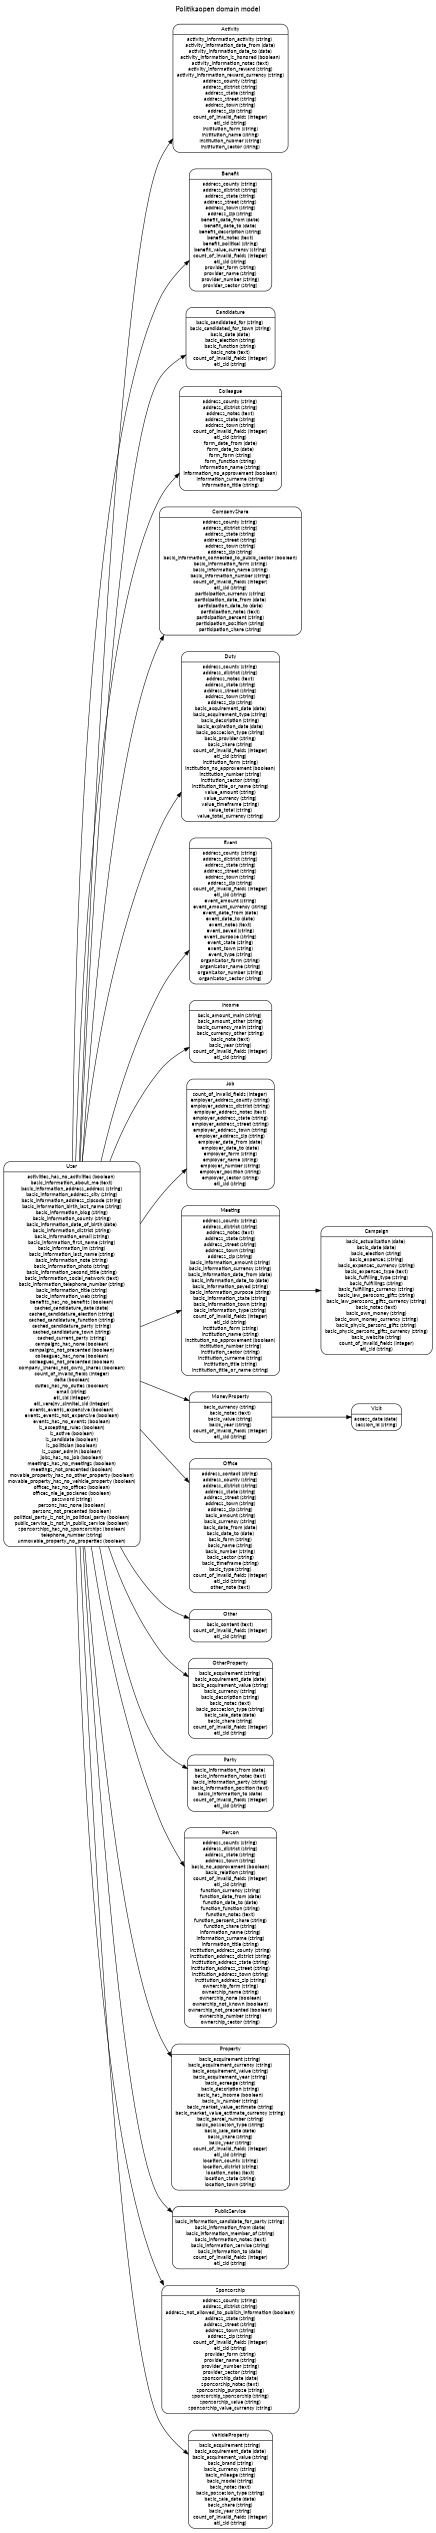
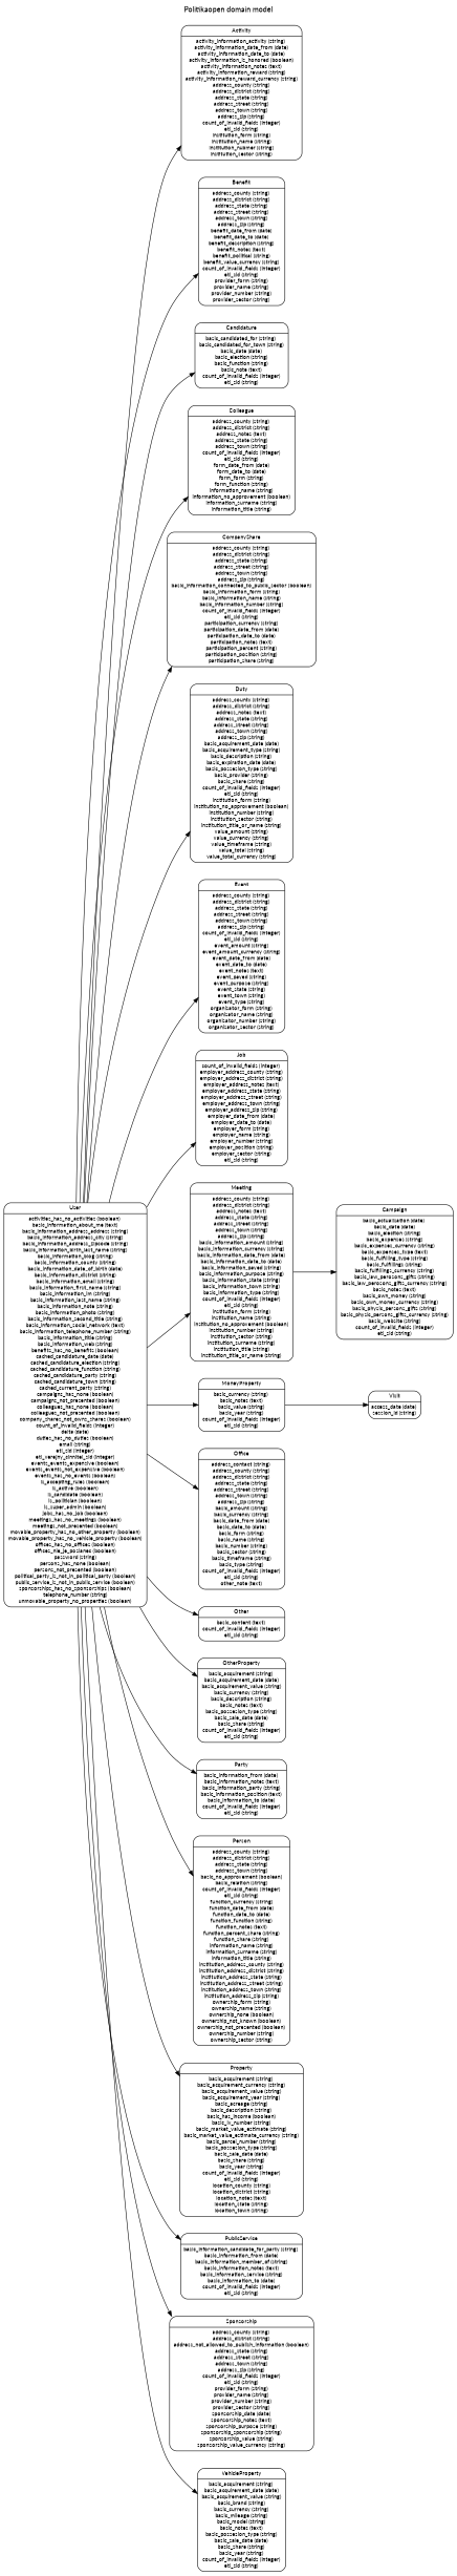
  digraph {
    concentrate=true
    fontname=Lato
    fontsize=13
    label="Politikaopen domain model\n\n"
    labelloc=t
    nodesep=0.4
    rankdir=LR
    ranksep=0.5
    node [fontname=Lato fontsize=10 margin="0.07,0.05" penwidth=1.0 shape=Mrecord]
    edge [arrowhead=normal arrowsize=0.9 arrowtail=none dir=both fontname=Lato fontsize=7 labelangle=32 labeldistance=1.8 penwidth=1.0 weight=2]
    n1 [label="Activity| {  activity_information_activity (string) \n  activity_information_date_from (date) \n  activity_information_date_to (date) \n  activity_information_is_honored (boolean) \n  activity_information_notes (text) \n  activity_information_reward (string) \n  activity_information_reward_currency (string) \n  address_county (string) \n  address_district (string) \n  address_state (string) \n  address_street (string) \n  address_town (string) \n  address_zip (string) \n  count_of_invalid_fields (integer) \n  etl_sid (string) \n  institution_form (string) \n  institution_name (string) \n  institution_nubmer (string) \n  institution_sector (string) \n  } "]
    n2 [label="Benefit| {  address_county (string) \n  address_district (string) \n  address_state (string) \n  address_street (string) \n  address_town (string) \n  address_zip (string) \n  benefit_date_from (date) \n  benefit_date_to (date) \n  benefit_description (string) \n  benefit_notes (text) \n  benefit_political (string) \n  benefit_value_currency (string) \n  count_of_invalid_fields (integer) \n  etl_sid (string) \n  provider_form (string) \n  provider_name (string) \n  provider_number (string) \n  provider_sector (string) \n  } "]
    n3 [label="Campaign| {  basic_actualisation (date) \n  basic_date (date) \n  basic_election (string) \n  basic_expenses (string) \n  basic_expenses_currency (string) \n  basic_expenses_type (text) \n  basic_fulfilling_type (string) \n  basic_fulfillings (string) \n  basic_fulfillings_currency (string) \n  basic_law_perosons_gifts (string) \n  basic_law_perosons_gifts_currency (string) \n  basic_notes (text) \n  basic_own_money (string) \n  basic_own_money_currency (string) \n  basic_physic_persons_gifts (string) \n  basic_physic_persons_gifts_currency (string) \n  basic_website (string) \n  count_of_invalid_fields (integer) \n  etl_sid (string) \n  } "]
    n4 [label="Candidature| {  basic_candidated_for (string) \n  basic_candidated_for_town (string) \n  basic_date (date) \n  basic_election (string) \n  basic_function (string) \n  basic_note (text) \n  count_of_invalid_fields (integer) \n  etl_sid (string) \n  } "]
    n5 [label="Colleague| {  address_county (string) \n  address_district (string) \n  address_notes (text) \n  address_state (string) \n  address_town (string) \n  count_of_invalid_fields (integer) \n  etl_sid (string) \n  form_date_from (date) \n  form_date_to (date) \n  form_form (string) \n  form_function (string) \n  information_name (string) \n  information_no_approvement (boolean) \n  information_surname (string) \n  information_title (string) \n  } "]
    n6 [label="CompanyShare| {  address_county (string) \n  address_district (string) \n  address_state (string) \n  address_street (string) \n  address_town (string) \n  address_zip (string) \n  basic_information_connected_to_public_sector (boolean) \n  basic_information_form (string) \n  basic_information_name (string) \n  basic_information_number (string) \n  count_of_invalid_fields (integer) \n  etl_sid (string) \n  participation_currency (string) \n  participation_date_from (date) \n  participation_date_to (date) \n  participation_notes (text) \n  participation_percent (string) \n  participation_position (string) \n  participation_share (string) \n  } "]
    n7 [label="Duty| {  address_county (string) \n  address_district (string) \n  address_notes (text) \n  address_state (string) \n  address_street (string) \n  address_town (string) \n  address_zip (string) \n  basic_acquirement_date (date) \n  basic_acquirement_type (string) \n  basic_description (string) \n  basic_expiration_date (date) \n  basic_possesion_type (string) \n  basic_provider (string) \n  basic_share (string) \n  count_of_invalid_fields (integer) \n  etl_sid (string) \n  institution_form (string) \n  institution_no_approvement (boolean) \n  institution_number (string) \n  institution_sector (string) \n  institution_title_or_name (string) \n  value_amount (string) \n  value_currency (string) \n  value_timeframe (string) \n  value_total (string) \n  value_total_currency (string) \n  } "]
    n8 [label="Event| {  address_county (string) \n  address_district (string) \n  address_state (string) \n  address_street (string) \n  address_town (string) \n  address_zip (string) \n  count_of_invalid_fields (integer) \n  etl_sid (string) \n  event_amount (string) \n  event_amount_currency (string) \n  event_date_from (date) \n  event_date_to (date) \n  event_notes (text) \n  event_payed (string) \n  event_purpose (string) \n  event_state (string) \n  event_town (string) \n  event_type (string) \n  organisator_form (string) \n  organisator_name (string) \n  organisator_number (string) \n  organisator_sector (string) \n  } "]
-   n9 [label="Income| {  basic_amount_main (string) \n  basic_amount_other (string) \n  basic_currency_main (string) \n  basic_currency_other (string) \n  basic_note (text) \n  basic_year (string) \n  count_of_invalid_fields (integer) \n  etl_sid (string) \n  } "]
    n10 [label="Job| {  count_of_invalid_fields (integer) \n  employer_address_county (string) \n  employer_address_district (string) \n  employer_address_notes (text) \n  employer_address_state (string) \n  employer_address_street (string) \n  employer_address_town (string) \n  employer_address_zip (string) \n  employer_date_from (date) \n  employer_date_to (date) \n  employer_form (string) \n  employer_name (string) \n  employer_number (string) \n  employer_position (string) \n  employer_sector (string) \n  etl_sid (string) \n  } "]
    n11 [label="Meeting| {  address_county (string) \n  address_district (string) \n  address_notes (text) \n  address_state (string) \n  address_street (string) \n  address_town (string) \n  address_zip (string) \n  basic_information_amount (string) \n  basic_information_currency (string) \n  basic_information_date_from (date) \n  basic_information_date_to (date) \n  basic_information_payed (string) \n  basic_information_purpose (string) \n  basic_information_state (string) \n  basic_information_town (string) \n  basic_information_type (string) \n  count_of_invalid_fields (integer) \n  etl_sid (string) \n  institution_form (string) \n  institution_name (string) \n  institution_no_approvement (boolean) \n  institution_number (string) \n  institution_sector (string) \n  institution_surname (string) \n  institution_title (string) \n  institution_title_or_name (string) \n  } "]
    n12 [label="MoneyProperty| {  basic_currency (string) \n  basic_notes (text) \n  basic_value (string) \n  basic_year (string) \n  count_of_invalid_fields (integer) \n  etl_sid (string) \n  } "]
    n13 [label="Visit| {  access_date (date) \n  session_id (string) \n  } "]
    n14 [label="Office| {  address_contact (string) \n  address_county (string) \n  address_district (string) \n  address_state (string) \n  address_street (string) \n  address_town (string) \n  address_zip (string) \n  basic_amount (string) \n  basic_currency (string) \n  basic_date_from (date) \n  basic_date_to (date) \n  basic_form (string) \n  basic_name (string) \n  basic_number (string) \n  basic_sector (string) \n  basic_timeframe (string) \n  basic_type (string) \n  count_of_invalid_fields (integer) \n  etl_sid (string) \n  other_note (text) \n  } "]
    n15 [label="Other| {  basic_content (text) \n  count_of_invalid_fields (integer) \n  etl_sid (string) \n  } "]
    n16 [label="OtherProperty| {  basic_acquirement (string) \n  basic_acquirement_date (date) \n  basic_acquirement_value (string) \n  basic_currency (string) \n  basic_description (string) \n  basic_notes (text) \n  basic_possesion_type (string) \n  basic_sale_date (date) \n  basic_share (string) \n  count_of_invalid_fields (integer) \n  etl_sid (string) \n  } "]
    n17 [label="Party| {  basic_information_from (date) \n  basic_information_notes (text) \n  basic_information_party (string) \n  basic_information_position (text) \n  basic_information_to (date) \n  count_of_invalid_fields (integer) \n  etl_sid (string) \n  } "]
    n18 [label="Person| {  address_county (string) \n  address_district (string) \n  address_state (string) \n  address_town (string) \n  basic_no_approvement (boolean) \n  basic_relation (string) \n  count_of_invalid_fields (integer) \n  etl_sid (string) \n  function_currency (string) \n  function_date_from (date) \n  function_date_to (date) \n  function_function (string) \n  function_notes (text) \n  function_percent_share (string) \n  function_share (string) \n  information_name (string) \n  information_surname (string) \n  information_title (string) \n  institution_address_county (string) \n  institution_address_district (string) \n  institution_address_state (string) \n  institution_address_street (string) \n  institution_address_town (string) \n  institution_address_zip (string) \n  ownership_form (string) \n  ownership_name (string) \n  ownership_none (boolean) \n  ownership_not_known (boolean) \n  ownership_not_presented (boolean) \n  ownership_number (string) \n  ownership_sector (string) \n  } "]
    n19 [label="Property| {  basic_acquirement (string) \n  basic_acquirement_currency (string) \n  basic_acquirement_value (string) \n  basic_acquirement_year (string) \n  basic_acreage (string) \n  basic_description (string) \n  basic_has_income (boolean) \n  basic_lv_number (string) \n  basic_market_value_estimate (string) \n  basic_market_value_estimate_currency (string) \n  basic_parcel_number (string) \n  basic_possesion_type (string) \n  basic_sale_date (date) \n  basic_share (string) \n  basic_year (string) \n  count_of_invalid_fields (integer) \n  etl_sid (string) \n  location_county (string) \n  location_district (string) \n  location_notes (text) \n  location_state (string) \n  location_town (string) \n  } "]
    n20 [label="PublicService| {  basic_information_candidate_for_party (string) \n  basic_information_from (date) \n  basic_information_member_of (string) \n  basic_information_notes (text) \n  basic_information_service (string) \n  basic_information_to (date) \n  count_of_invalid_fields (integer) \n  etl_sid (string) \n  } "]
    n21 [label="Sponsorship| {  address_county (string) \n  address_district (string) \n  address_not_allowed_to_publish_information (boolean) \n  address_state (string) \n  address_street (string) \n  address_town (string) \n  address_zip (string) \n  count_of_invalid_fields (integer) \n  etl_sid (string) \n  provider_form (string) \n  provider_name (string) \n  provider_number (string) \n  provider_sector (string) \n  sponsorship_date (date) \n  sponsorship_notes (text) \n  sponsorship_purpose (string) \n  sponsorship_sponsorship (string) \n  sponsorship_value (string) \n  sponsorship_value_currency (string) \n  } "]
-   n22 [label="User| {  activities_has_no_activities (boolean) \n  basic_information_about_me (text) \n  basic_information_address_address (string) \n  basic_information_address_city (string) \n  basic_information_address_zipcode (string) \n  basic_information_birth_last_name (string) \n  basic_information_blog (string) \n  basic_information_county (string) \n  basic_information_date_of_birth (date) \n  basic_information_district (string) \n  basic_information_email (string) \n  basic_information_first_name (string) \n  basic_information_im (string) \n  basic_information_last_name (string) \n  basic_information_note (string) \n  basic_information_photo (string) \n  basic_information_second_title (string) \n  basic_information_social_network (text) \n  basic_information_telephone_number (string) \n  basic_information_title (string) \n  basic_information_web (string) \n  benefits_has_no_benefits (boolean) \n  cached_candidature_date (date) \n  cached_candidature_election (string) \n  cached_candidature_function (string) \n  cached_candidature_party (string) \n  cached_candidature_town (string) \n  cached_current_party (string) \n  campaigns_has_none (boolean) \n  campaigns_not_presented (boolean) \n  colleagues_has_none (boolean) \n  colleagues_not_presented (boolean) \n  company_shares_not_owns_shares (boolean) \n  count_of_invalid_fields (integer) \n  delta (boolean) \n  duties_has_no_duties (boolean) \n  email (string) \n  etl_sid (integer) \n  etl_verejny_cinnitel_sid (integer) \n  events_events_expensive (boolean) \n  events_events_not_expensive (boolean) \n  events_has_no_events (boolean) \n  is_accepting_rules (boolean) \n  is_active (boolean) \n  is_candidate (boolean) \n  is_politician (boolean) \n  is_super_admin (boolean) \n  jobs_has_no_job (boolean) \n  meetings_has_no_meetings (boolean) \n  meetings_not_presented (boolean) \n  movable_property_has_no_other_property (boolean) \n  movable_property_has_no_vehicle_property (boolean) \n  offices_has_no_offices (boolean) \n  offices_nie_je_poslanec (boolean) \n  password (string) \n  persons_has_none (boolean) \n  persons_not_presented (boolean) \n  political_party_is_not_in_political_party (boolean) \n  public_service_is_not_in_public_service (boolean) \n  sponsorships_has_no_sponsorships (boolean) \n  telephone_number (string) \n  unmovable_property_no_properties (boolean) \n  } "]
+   n22 [label="User| {  activities_has_no_activities (boolean) \n  basic_information_about_me (text) \n  basic_information_address_address (string) \n  basic_information_address_city (string) \n  basic_information_address_zipcode (string) \n  basic_information_birth_last_name (string) \n  basic_information_blog (string) \n  basic_information_county (string) \n  basic_information_date_of_birth (date) \n  basic_information_district (string) \n  basic_information_email (string) \n  basic_information_first_name (string) \n  basic_information_im (string) \n  basic_information_last_name (string) \n  basic_information_note (string) \n  basic_information_photo (string) \n  basic_information_second_title (string) \n  basic_information_social_network (text) \n  basic_information_telephone_number (string) \n  basic_information_title (string) \n  basic_information_web (string) \n  benefits_has_no_benefits (boolean) \n  cached_candidature_date (date) \n  cached_candidature_election (string) \n  cached_candidature_function (string) \n  cached_candidature_party (string) \n  cached_candidature_town (string) \n  cached_current_party (string) \n  campaigns_has_none (boolean) \n  campaigns_not_presented (boolean) \n  colleagues_has_none (boolean) \n  colleagues_not_presented (boolean) \n  company_shares_not_owns_shares (boolean) \n  count_of_invalid_fields (integer) \n  delta (date) \n  duties_has_no_duties (boolean) \n  email (string) \n  etl_sid (integer) \n  etl_verejny_cinnitel_sid (integer) \n  events_events_expensive (boolean) \n  events_events_not_expensive (boolean) \n  events_has_no_events (boolean) \n  is_accepting_rules (boolean) \n  is_active (boolean) \n  is_candidate (boolean) \n  is_politician (boolean) \n  is_super_admin (boolean) \n  jobs_has_no_job (boolean) \n  meetings_has_no_meetings (boolean) \n  meetings_not_presented (boolean) \n  movable_property_has_no_other_property (boolean) \n  movable_property_has_no_vehicle_property (boolean) \n  offices_has_no_offices (boolean) \n  offices_nie_je_poslanec (boolean) \n  password (string) \n  persons_has_none (boolean) \n  persons_not_presented (boolean) \n  political_party_is_not_in_political_party (boolean) \n  public_service_is_not_in_public_service (boolean) \n  sponsorships_has_no_sponsorships (boolean) \n  telephone_number (string) \n  unmovable_property_no_properties (boolean) \n  } "]
    n23 [label="VehicleProperty| {  basic_acquirement (string) \n  basic_acquirement_date (date) \n  basic_acquirement_value (string) \n  basic_brand (string) \n  basic_currency (string) \n  basic_mileage (string) \n  basic_model (string) \n  basic_notes (text) \n  basic_possesion_type (string) \n  basic_sale_date (date) \n  basic_share (string) \n  basic_year (string) \n  count_of_invalid_fields (integer) \n  etl_sid (string) \n  } "]
    n11 -> n3
    n12 -> n13
    n22 -> n1
    n22 -> n2
    n22 -> n4
    n22 -> n5
    n22 -> n6
    n22 -> n7
    n22 -> n8
-   n22 -> n9
    n22 -> n10
    n22 -> n11
    n22 -> n12
    n22 -> n14
    n22 -> n15
    n22 -> n16
    n22 -> n17
    n22 -> n18
    n22 -> n19
    n22 -> n20
    n22 -> n21
    n22 -> n23
  }
